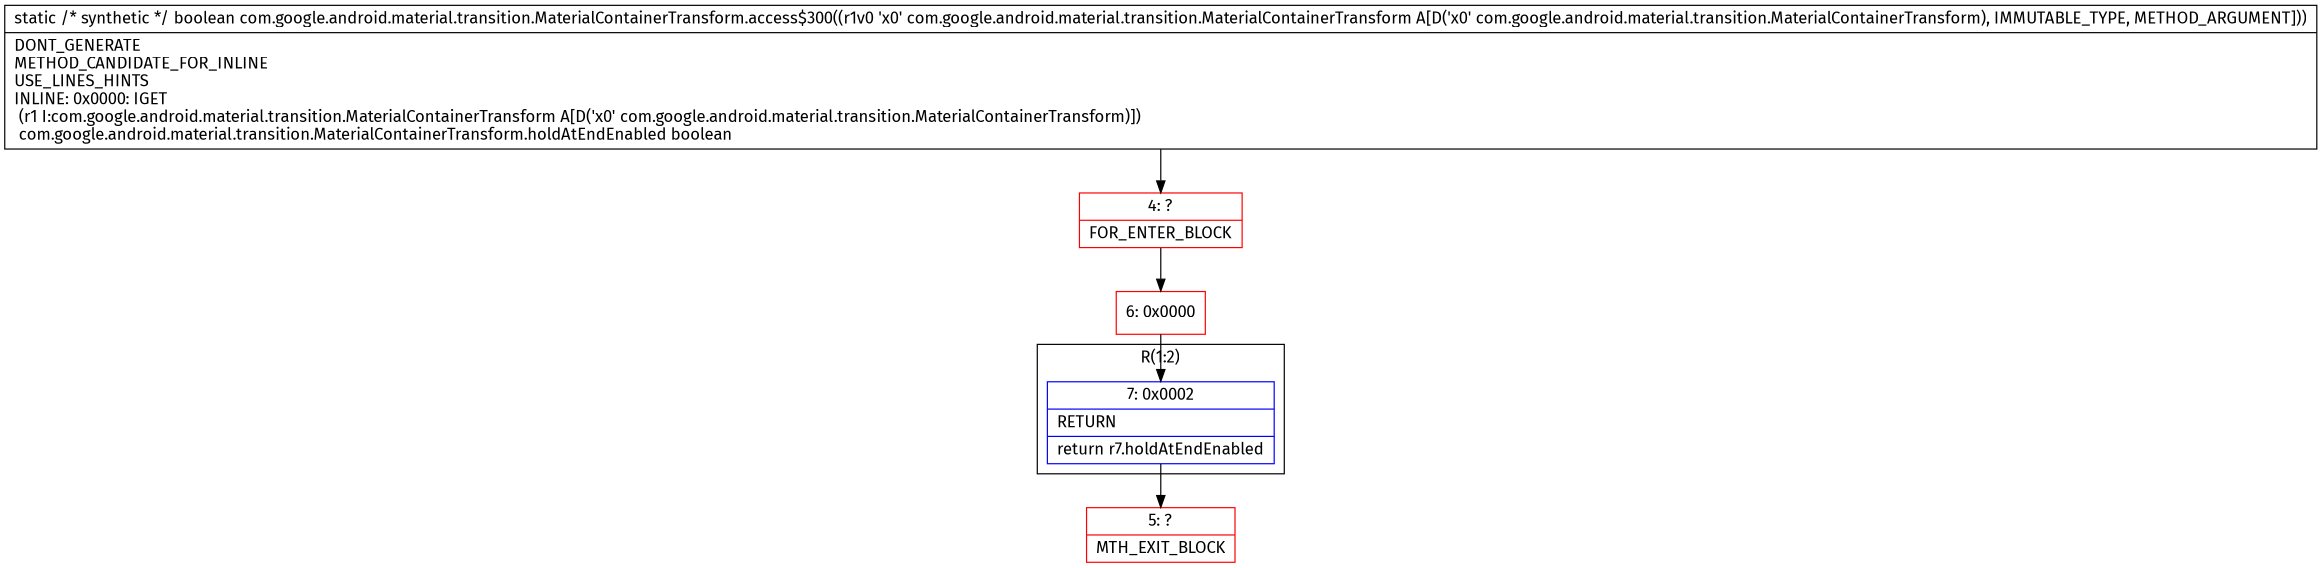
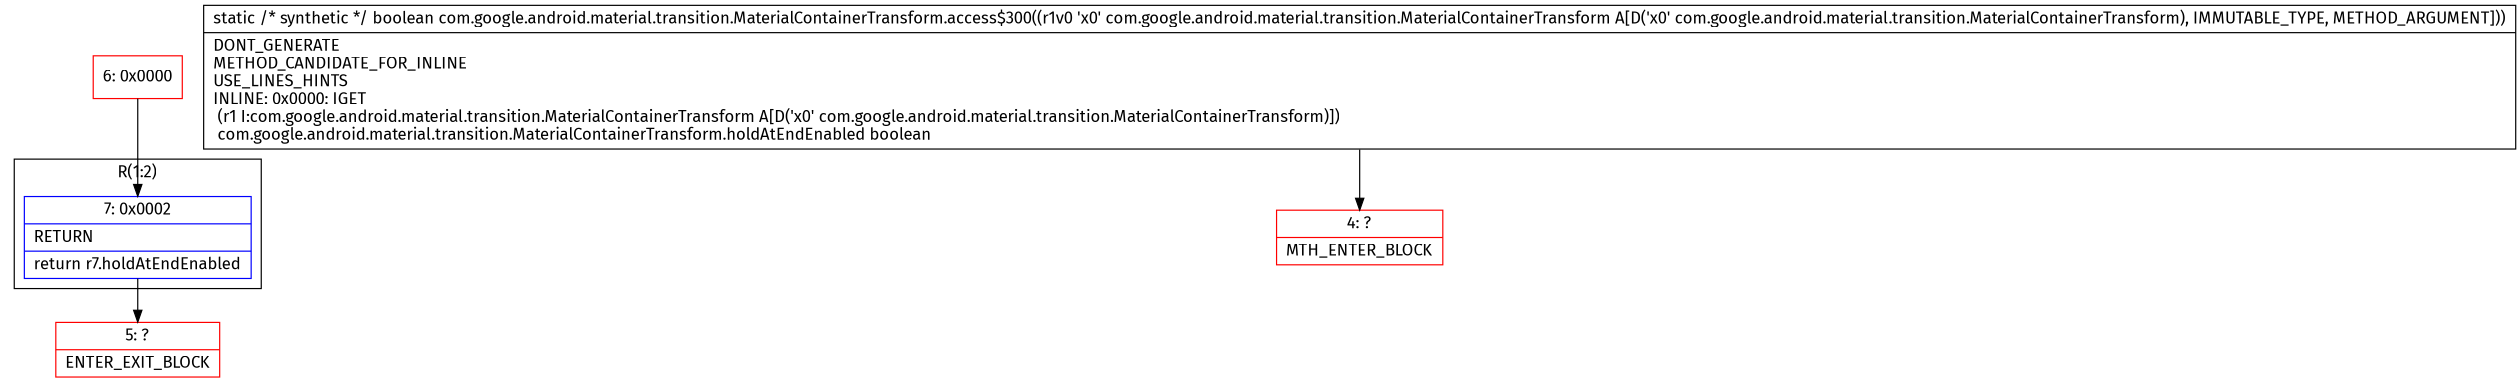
  digraph {
    fontname="Fira Sans"
    node [color=red fontname="Fira Sans" shape=record]
    edge [fontname="Fira Sans"]
    n1 [color=blue label="{7\:\ 0x0002|RETURN\l|return r7.holdAtEndEnabled\l}"]
-   n2 [label="{5\:\ ?|MTH_EXIT_BLOCK\l}"]
-   n3 [label="{4\:\ ?|FOR_ENTER_BLOCK\l}"]
+   n2 [label="{5\:\ ?|ENTER_EXIT_BLOCK\l}"]
+   n3 [label="{4\:\ ?|MTH_ENTER_BLOCK\l}"]
    n4 [label="{6\:\ 0x0000}"]
    n5 [label="{static \/* synthetic *\/ boolean com.google.android.material.transition.MaterialContainerTransform.access$300((r1v0 'x0' com.google.android.material.transition.MaterialContainerTransform A[D('x0' com.google.android.material.transition.MaterialContainerTransform), IMMUTABLE_TYPE, METHOD_ARGUMENT]))  | DONT_GENERATE\lMETHOD_CANDIDATE_FOR_INLINE\lUSE_LINES_HINTS\lINLINE: 0x0000: IGET  \l  (r1 I:com.google.android.material.transition.MaterialContainerTransform A[D('x0' com.google.android.material.transition.MaterialContainerTransform)])\l com.google.android.material.transition.MaterialContainerTransform.holdAtEndEnabled boolean\l}" color=""]
    subgraph cluster_1 {
      label="R(1:2)"
      n1
    }
    n1 -> n2
-   n3 -> n4
    n4 -> n1
    n5 -> n3
  }
